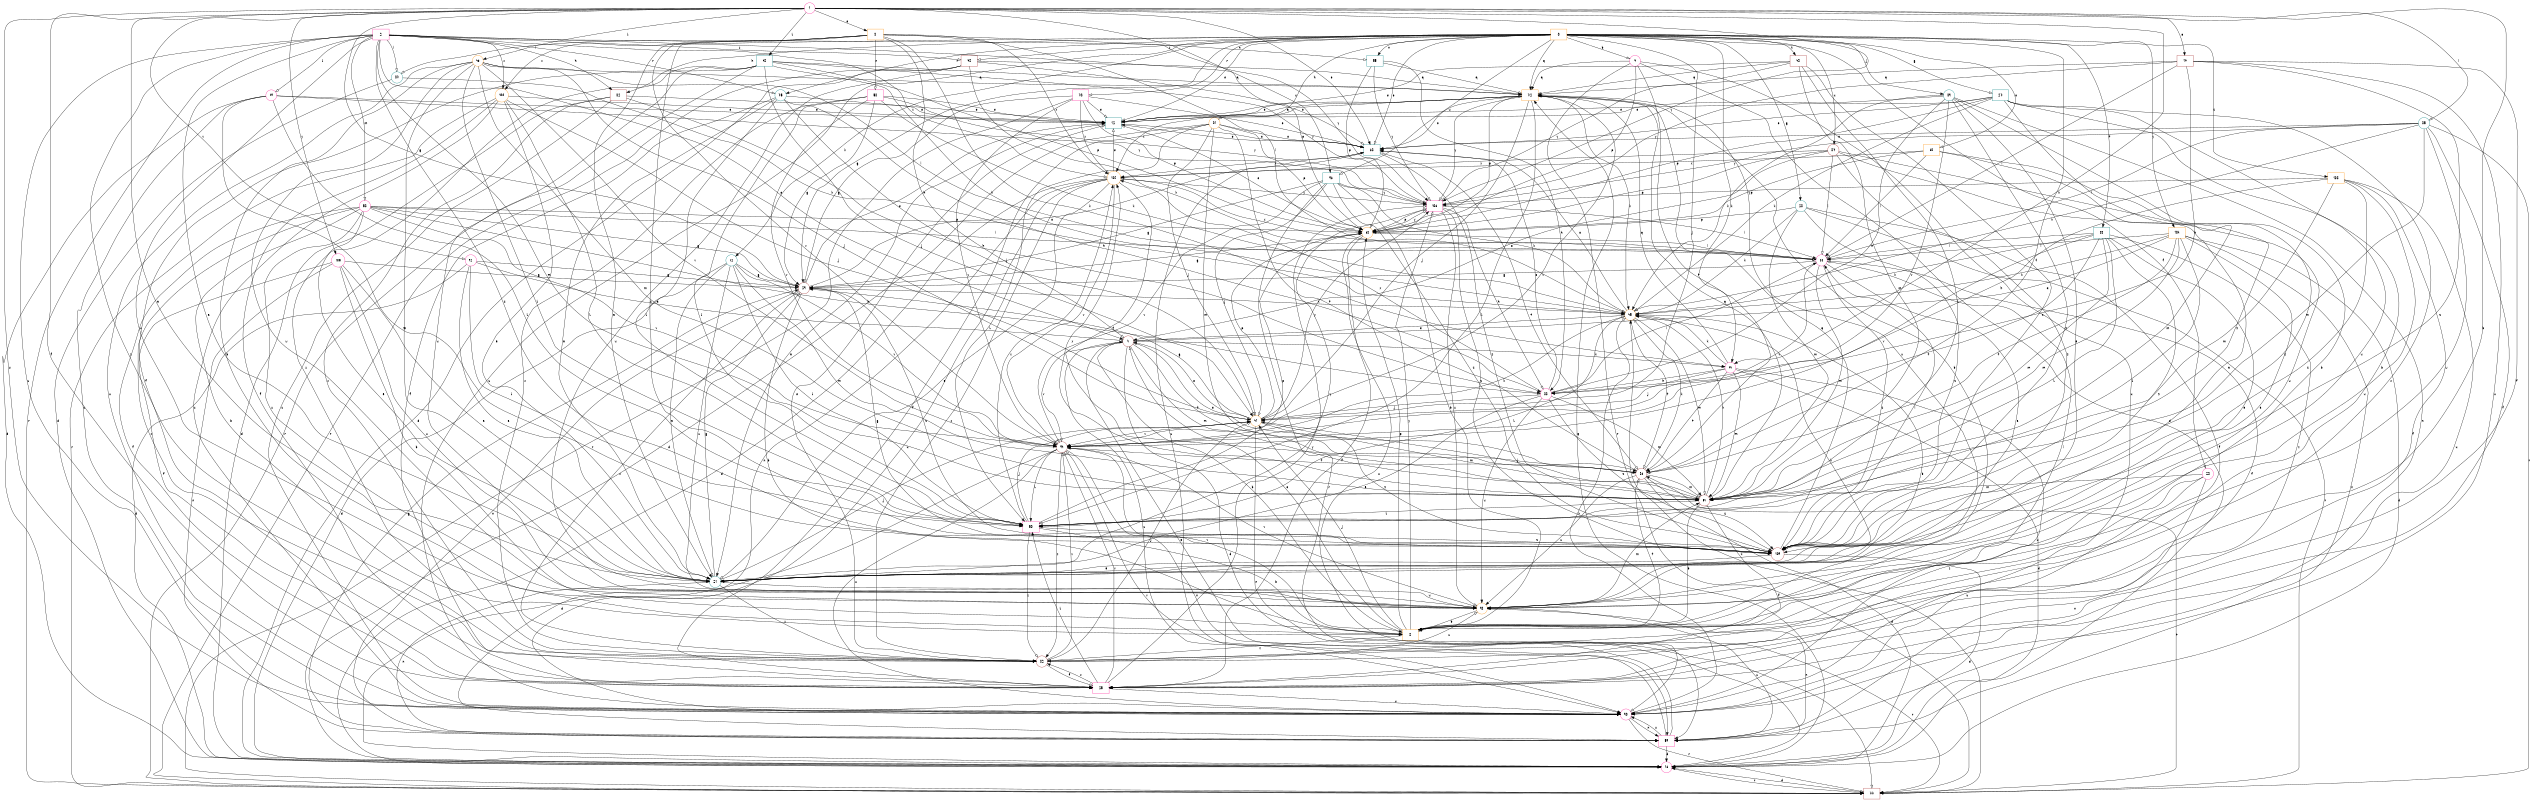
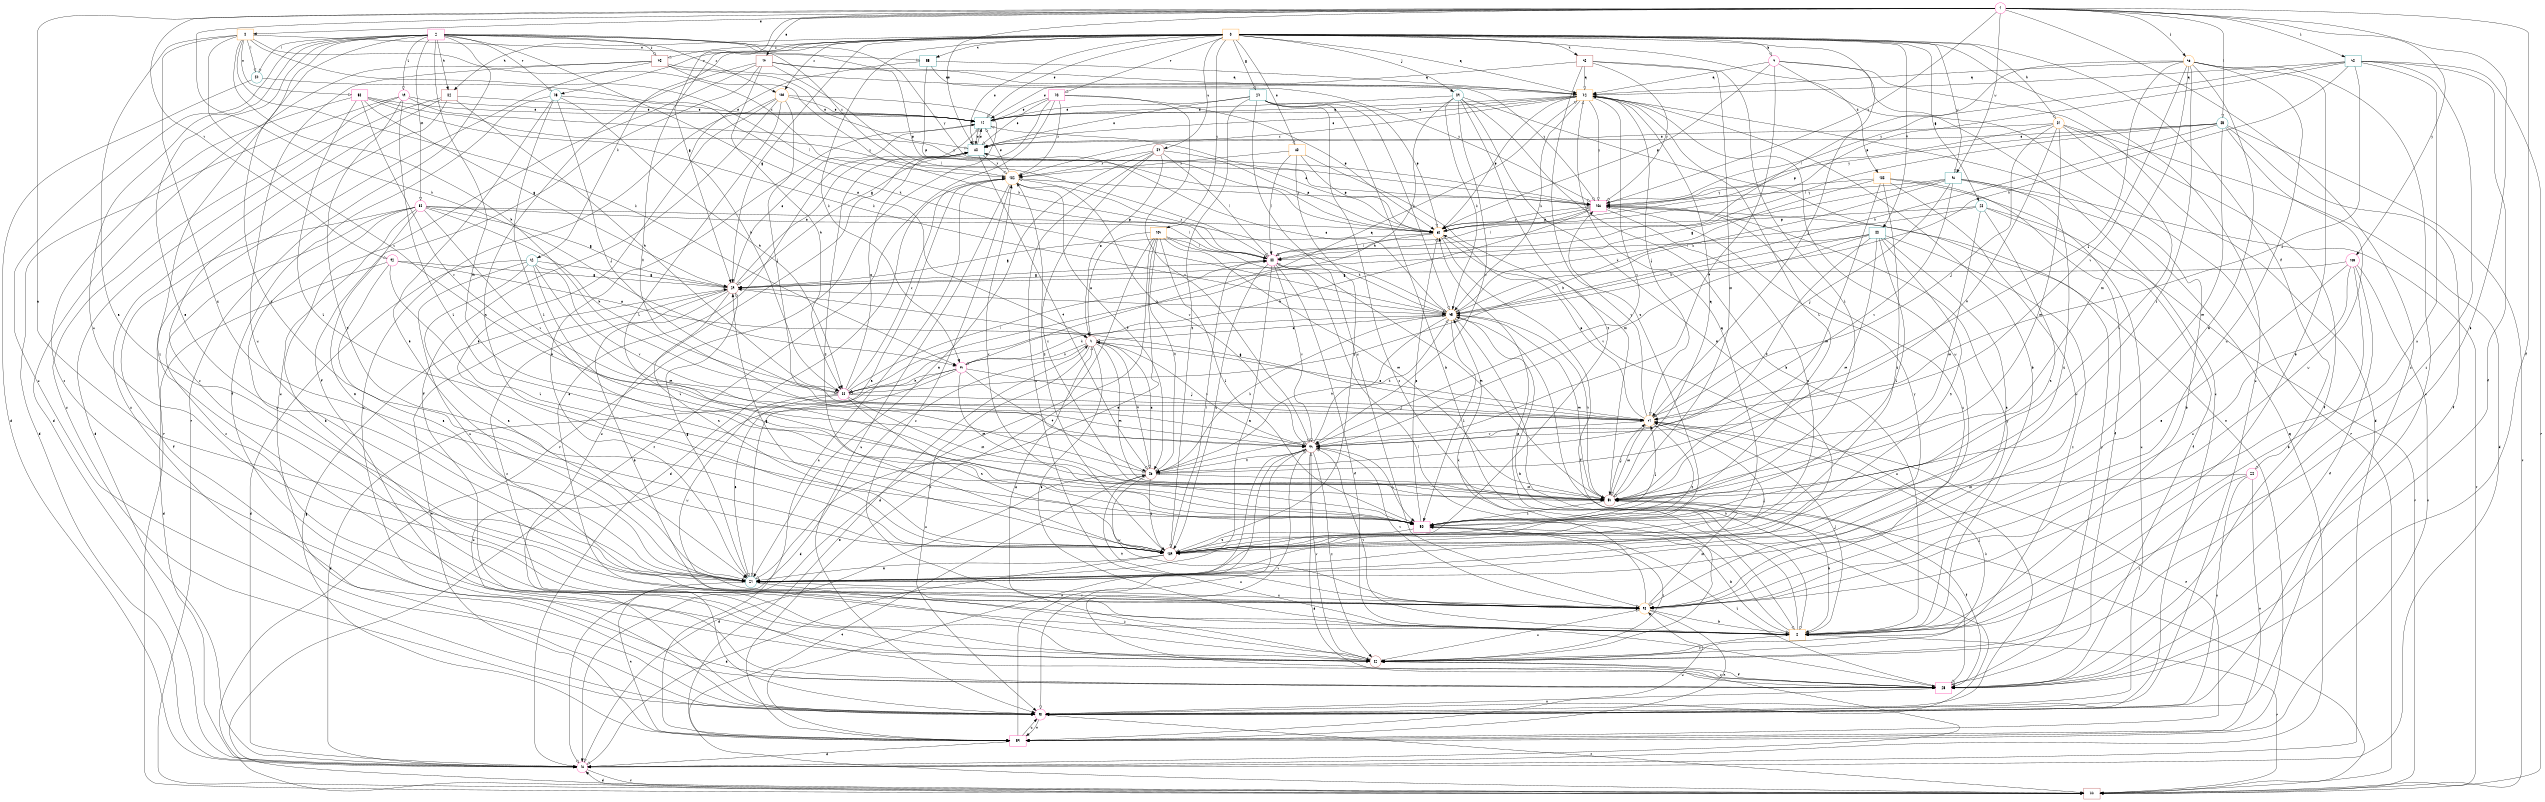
  strict digraph {
    fontname="Patrick Hand"
    node [color=deeppink fontname="Patrick Hand" shape=circle]
    edge [arrowhead=onormal fontname="Patrick Hand"]
    0 [color=darkorange shape=box]
    7
    12 [color=teal shape=box]
    23
    27 [color=teal shape=box]
    28 [color=teal]
    29 [color=brown]
    31 [color=darkorange]
    32 [color=brown shape=box]
    39 [color=teal]
    41 [color=darkorange]
    42 [color=teal]
    43 [color=brown shape=box]
    44
    55 [color=teal shape=box]
    60 [color=darkorange shape=box]
    63 [color=teal shape=box]
    72 [color=darkorange shape=box]
    73 [shape=box]
    75 [color=teal]
    78 [color=brown shape=box]
    83 [color=teal shape=box]
    86 [color=brown]
    87 [color=brown]
    90
    96 [color=teal shape=box]
    100 [color=darkorange]
    104 [color=darkorange shape=box]
    108 [color=darkorange shape=box]
    68 [color=darkorange]
    77 [color=brown shape=box]
    16
    21 [color=teal]
    54 [color=brown]
    82 [color=brown]
    59 [shape=box]
    8 [color=darkorange shape=box]
    98 [color=darkorange]
    109 [color=brown]
    45 [color=darkorange]
    25 [shape=box]
    50 [shape=box]
    33
    94 [color=brown]
    106 [shape=box]
    4 [color=brown]
    102 [color=darkorange]
    38
    1
    3 [color=darkorange shape=box]
    17 [color=brown shape=box]
    35 [color=teal]
    46 [color=darkorange]
    48 [color=teal shape=box]
    92
    105
    37 [color=teal]
    58 [shape=box]
    2 [shape=box]
    49
    53
    0 -> 7 [label=b]
    0 -> 12 [label=c]
    0 -> 23 [label=f]
    0 -> 27 [label=g]
    0 -> 28 [arrowhead=normal label=g]
    0 -> 29 [arrowhead=normal label=g]
    0 -> 31 [label=h]
    0 -> 32 [arrowhead=normal label=h]
    0 -> 39 [arrowhead=normal label=j]
    0 -> 41 [arrowhead=normal label=j]
    0 -> 42 [arrowhead=normal label=k]
    0 -> 43 [arrowhead=normal label=k]
    0 -> 44 [arrowhead=normal label=k]
    0 -> 55 [arrowhead=normal label=n]
    0 -> 60 [label=o]
    0 -> 63 [label=o]
    0 -> 72 [arrowhead=normal label=q]
    0 -> 73 [label=r]
    0 -> 75 [arrowhead=normal label=r]
    0 -> 78 [label=s]
    0 -> 83 [arrowhead=normal label=t]
    0 -> 86 [label=t]
    0 -> 87 [arrowhead=normal label=u]
    0 -> 90 [label=u]
    0 -> 96 [label=w]
    0 -> 100 [arrowhead=normal label=x]
    0 -> 104 [arrowhead=normal label=y]
    0 -> 108 [arrowhead=normal label=z]
    7 -> 72 [arrowhead=normal label=q]
    7 -> 86 [arrowhead=normal label=t]
    7 -> 90 [arrowhead=normal label=u]
    7 -> 68 [arrowhead=normal label=p]
    7 -> 77 [arrowhead=normal label=r]
    7 -> 16 [arrowhead=normal label=d]
    12 -> 63 [arrowhead=normal label=o]
    12 -> 72 [label=q]
    12 -> 21 [arrowhead=normal label=e]
    23 -> 90 [arrowhead=normal label=u]
    23 -> 54 [arrowhead=normal label=m]
    23 -> 82 [label=s]
    23 -> 59 [label=n]
    27 -> 12 [label=c]
    27 -> 63 [arrowhead=normal label=o]
    27 -> 68 [label=p]
    27 -> 82 [label=s]
    27 -> 8 [label=b]
    27 -> 98 [label=w]
    27 -> 109 [label=z]
    27 -> 45 [label=k]
    28 -> 68 [label=p]
    28 -> 77 [arrowhead=normal label=r]
    28 -> 54 [arrowhead=normal label=m]
    28 -> 109 [arrowhead=normal label=z]
    28 -> 45 [label=k]
    28 -> 25 [label=f]
    29 -> 12 [arrowhead=normal label=c]
    29 -> 63 [arrowhead=normal label=o]
    29 -> 82 [arrowhead=normal label=s]
    29 -> 59 [arrowhead=normal label=n]
    29 -> 8 [arrowhead=normal label=b]
    29 -> 109 [arrowhead=normal label=z]
    29 -> 45 [arrowhead=normal label=k]
    31 -> 41 [label=j]
    31 -> 63 [label=o]
    31 -> 86 [label=t]
    31 -> 68 [arrowhead=normal label=p]
    31 -> 16 [label=d]
    31 -> 54 [arrowhead=normal label=m]
    31 -> 25 [label=f]
    31 -> 50 [arrowhead=normal label=l]
    32 -> 12 [arrowhead=normal label=c]
    32 -> 90 [arrowhead=normal label=u]
    32 -> 16 [arrowhead=normal label=d]
    32 -> 82 [arrowhead=normal label=s]
    32 -> 33 [arrowhead=normal label=h]
    39 -> 12 [label=c]
    39 -> 21 [arrowhead=normal label=e]
    39 -> 59 [arrowhead=normal label=n]
    39 -> 8 [label=b]
    39 -> 109 [label=z]
    39 -> 45 [arrowhead=normal label=k]
    39 -> 33 [label=h]
    39 -> 94 [arrowhead=normal label=v]
    41 -> 29 [arrowhead=normal label=g]
    41 -> 68 [arrowhead=normal label=p]
    41 -> 54 [label=m]
    41 -> 59 [arrowhead=normal label=n]
    41 -> 109 [arrowhead=normal label=z]
    41 -> 94 [arrowhead=normal label=v]
    41 -> 106 [arrowhead=normal label=y]
    41 -> 4 [arrowhead=normal label=a]
    42 -> 29 [label=g]
    42 -> 16 [label=d]
    42 -> 21 [label=e]
    42 -> 54 [arrowhead=normal label=m]
    42 -> 98 [label=w]
    42 -> 50 [arrowhead=normal label=l]
    42 -> 94 [label=v]
    43 -> 12 [arrowhead=normal label=c]
    43 -> 72 [label=q]
    43 -> 54 [label=m]
    43 -> 109 [label=z]
    43 -> 50 [label=l]
    43 -> 106 [label=y]
    44 -> 41 [arrowhead=normal label=j]
    44 -> 72 [label=q]
    44 -> 86 [arrowhead=normal label=t]
    44 -> 90 [arrowhead=normal label=u]
    44 -> 16 [label=d]
    44 -> 54 [arrowhead=normal label=m]
    44 -> 45 [label=k]
    44 -> 33 [label=h]
    55 -> 72 [label=q]
    55 -> 68 [label=p]
    55 -> 33 [arrowhead=normal label=h]
    55 -> 106 [label=y]
    60 -> 68 [label=p]
    60 -> 54 [arrowhead=normal label=m]
    60 -> 109 [label=z]
    60 -> 102 [arrowhead=normal label=x]
    60 -> 38 [arrowhead=normal label=i]
    63 -> 12 [arrowhead=normal label=c]
    63 -> 86 [label=t]
    63 -> 90 [arrowhead=normal label=u]
    63 -> 109 [arrowhead=normal label=z]
    63 -> 102 [label=x]
    72 -> 12 [label=c]
    72 -> 41 [label=j]
    72 -> 63 [label=o]
    72 -> 68 [label=p]
    72 -> 8 [label=b]
    72 -> 98 [label=w]
    72 -> 45 [arrowhead=normal label=k]
    72 -> 50 [label=l]
    72 -> 94 [arrowhead=normal label=v]
    72 -> 106 [label=y]
    72 -> 102 [arrowhead=normal label=x]
    73 -> 12 [label=c]
    73 -> 29 [label=g]
    73 -> 63 [label=o]
    73 -> 68 [arrowhead=normal label=p]
    73 -> 77 [label=r]
    73 -> 94 [label=v]
    73 -> 102 [label=x]
    75 -> 12 [arrowhead=normal label=c]
    75 -> 41 [label=j]
    75 -> 21 [arrowhead=normal label=e]
    75 -> 25 [arrowhead=normal label=f]
    75 -> 50 [arrowhead=normal label=l]
    75 -> 33 [arrowhead=normal label=h]
    78 -> 63 [label=o]
    78 -> 72 [label=q]
    78 -> 77 [arrowhead=normal label=r]
    78 -> 16 [label=d]
    78 -> 98 [label=w]
    78 -> 45 [label=k]
    83 -> 86 [label=t]
    83 -> 21 [label=e]
    83 -> 54 [label=m]
    83 -> 82 [label=s]
    83 -> 109 [label=z]
    83 -> 45 [arrowhead=normal label=k]
    83 -> 50 [label=l]
    83 -> 94 [label=v]
    83 -> 38 [arrowhead=normal label=i]
    86 -> 16 [label=d]
    86 -> 54 [label=m]
    86 -> 98 [arrowhead=normal label=w]
    86 -> 109 [arrowhead=normal label=z]
    86 -> 45 [label=k]
    86 -> 4 [label=a]
    87 -> 68 [arrowhead=normal label=p]
    87 -> 21 [arrowhead=normal label=e]
    87 -> 98 [label=w]
    87 -> 109 [label=z]
    87 -> 4 [arrowhead=normal label=a]
    87 -> 102 [arrowhead=normal label=x]
    87 -> 38 [label=i]
    90 -> 77 [label=r]
    90 -> 59 [arrowhead=normal label=n]
    90 -> 45 [label=k]
    96 -> 29 [label=g]
    96 -> 41 [label=j]
    96 -> 77 [label=r]
    96 -> 8 [arrowhead=normal label=b]
    96 -> 109 [arrowhead=normal label=z]
    96 -> 45 [label=k]
    96 -> 94 [label=v]
    96 -> 106 [arrowhead=normal label=y]
    100 -> 12 [label=c]
    100 -> 41 [label=j]
    100 -> 90 [arrowhead=normal label=u]
    100 -> 77 [label=r]
    100 -> 21 [arrowhead=normal label=e]
    100 -> 25 [label=f]
    100 -> 50 [arrowhead=normal label=l]
    104 -> 86 [label=t]
    104 -> 16 [arrowhead=normal label=d]
    104 -> 21 [label=e]
    104 -> 54 [arrowhead=normal label=m]
    104 -> 59 [arrowhead=normal label=n]
    104 -> 45 [label=k]
    104 -> 50 [arrowhead=normal label=l]
    104 -> 4 [label=a]
    104 -> 38 [arrowhead=normal label=i]
    108 -> 90 [arrowhead=normal label=u]
    108 -> 54 [label=m]
    108 -> 98 [label=w]
    108 -> 109 [label=z]
    108 -> 25 [label=f]
    108 -> 33 [label=h]
    108 -> 106 [arrowhead=normal label=y]
    68 -> 12 [label=c]
    68 -> 29 [arrowhead=normal label=g]
    68 -> 90 [label=u]
    68 -> 25 [label=f]
    68 -> 106 [label=y]
    68 -> 38 [label=i]
    77 -> 86 [arrowhead=normal label=t]
    77 -> 16 [arrowhead=normal label=d]
    77 -> 45 [arrowhead=normal label=k]
    16 -> 72 [arrowhead=normal label=q]
    16 -> 77 [label=r]
    21 -> 29 [label=g]
    21 -> 41 [arrowhead=normal label=j]
    21 -> 82 [label=s]
    21 -> 59 [label=n]
    21 -> 98 [arrowhead=normal label=w]
    21 -> 106 [label=y]
    54 -> 41 [arrowhead=normal label=j]
    54 -> 72 [arrowhead=normal label=q]
    54 -> 8 [arrowhead=normal label=b]
    54 -> 45 [arrowhead=normal label=k]
    54 -> 25 [arrowhead=normal label=f]
    54 -> 50 [arrowhead=normal label=l]
    54 -> 102 [arrowhead=normal label=x]
    82 -> 12 [label=c]
    82 -> 41 [label=j]
    82 -> 98 [label=w]
    82 -> 25 [label=f]
    82 -> 94 [label=v]
    59 -> 29 [arrowhead=normal label=g]
    59 -> 90 [arrowhead=normal label=u]
    59 -> 16 [arrowhead=normal label=d]
    59 -> 98 [arrowhead=normal label=w]
    59 -> 94 [label=v]
    59 -> 4 [arrowhead=normal label=a]
    8 -> 41 [arrowhead=normal label=j]
    8 -> 86 [label=t]
    8 -> 68 [arrowhead=normal label=p]
    8 -> 77 [arrowhead=normal label=r]
    8 -> 82 [label=s]
    8 -> 94 [label=v]
    8 -> 106 [label=y]
    8 -> 4 [label=a]
    8 -> 38 [label=i]
    98 -> 54 [arrowhead=normal label=m]
    98 -> 59 [label=n]
    98 -> 8 [label=b]
    98 -> 45 [arrowhead=normal label=k]
    98 -> 94 [arrowhead=normal label=v]
    109 -> 29 [arrowhead=normal label=g]
    109 -> 72 [label=q]
    109 -> 16 [label=d]
    109 -> 21 [arrowhead=normal label=e]
    109 -> 38 [arrowhead=normal label=i]
    45 -> 63 [arrowhead=normal label=o]
    45 -> 86 [label=t]
    45 -> 54 [label=m]
    45 -> 8 [label=b]
    45 -> 50 [arrowhead=normal label=l]
    45 -> 4 [label=a]
    25 -> 90 [label=u]
    25 -> 82 [arrowhead=normal label=s]
    25 -> 50 [arrowhead=normal label=l]
    25 -> 94 [label=v]
    25 -> 106 [label=y]
    50 -> 41 [arrowhead=normal label=j]
    50 -> 68 [label=p]
    50 -> 82 [label=s]
    50 -> 8 [label=b]
    50 -> 109 [arrowhead=normal label=z]
    50 -> 102 [arrowhead=normal label=x]
    33 -> 41 [label=j]
    33 -> 63 [arrowhead=normal label=o]
    33 -> 21 [label=e]
    33 -> 54 [arrowhead=normal label=m]
    33 -> 98 [arrowhead=normal label=w]
    33 -> 109 [arrowhead=normal label=z]
    33 -> 102 [arrowhead=normal label=x]
    33 -> 38 [arrowhead=normal label=i]
    94 -> 86 [arrowhead=normal label=t]
    94 -> 90 [label=u]
    94 -> 16 [arrowhead=normal label=d]
    94 -> 82 [arrowhead=normal label=s]
    94 -> 59 [arrowhead=normal label=n]
    94 -> 45 [label=k]
    94 -> 50 [arrowhead=normal label=l]
    106 -> 68 [arrowhead=normal label=p]
    106 -> 98 [label=w]
    106 -> 109 [label=z]
    106 -> 33 [label=h]
    106 -> 38 [arrowhead=normal label=i]
    4 -> 44 [label=k]
    4 -> 86 [label=t]
    4 -> 90 [arrowhead=normal label=u]
    4 -> 16 [label=d]
    4 -> 54 [label=m]
    4 -> 8 [arrowhead=normal label=b]
    4 -> 94 [label=v]
    102 -> 12 [label=c]
    102 -> 86 [arrowhead=normal label=t]
    102 -> 90 [arrowhead=normal label=u]
    102 -> 16 [label=d]
    102 -> 21 [label=e]
    102 -> 82 [arrowhead=normal label=s]
    102 -> 59 [label=n]
    102 -> 94 [label=v]
    102 -> 106 [label=y]
    38 -> 29 [label=g]
    38 -> 21 [arrowhead=normal label=e]
    38 -> 54 [arrowhead=normal label=m]
    38 -> 109 [arrowhead=normal label=z]
    38 -> 25 [arrowhead=normal label=f]
    38 -> 94 [label=v]
    38 -> 102 [label=x]
    1 -> 29 [arrowhead=normal label=g]
    1 -> 44 [arrowhead=normal label=k]
    1 -> 63 [arrowhead=normal label=o]
    1 -> 90 [label=u]
    1 -> 96 [arrowhead=normal label=w]
    1 -> 21 [label=e]
    1 -> 8 [label=b]
    1 -> 25 [arrowhead=normal label=f]
    1 -> 106 [arrowhead=normal label=y]
    1 -> 3 [arrowhead=normal label=a]
    1 -> 17 [arrowhead=normal label=e]
    1 -> 35 [label=i]
    1 -> 46 [arrowhead=normal label=l]
    1 -> 48 [arrowhead=normal label=l]
    1 -> 92 [label=v]
    1 -> 105 [arrowhead=normal label=y]
    3 -> 44 [arrowhead=normal label=k]
    3 -> 55 [label=n]
    3 -> 21 [arrowhead=normal label=e]
    3 -> 109 [label=z]
-   3 -> 4 [label=h]
+   3 -> 33 [label=h]
    3 -> 94 [arrowhead=normal label=v]
    3 -> 102 [arrowhead=normal label=x]
    3 -> 38 [label=i]
    3 -> 37 [label=i]
    3 -> 58 [label=n]
    17 -> 72 [arrowhead=normal label=q]
    17 -> 90 [arrowhead=normal label=u]
    17 -> 109 [arrowhead=normal label=z]
    17 -> 25 [label=f]
    17 -> 33 [arrowhead=normal label=h]
    17 -> 106 [label=y]
    17 -> 38 [label=i]
    35 -> 63 [arrowhead=normal label=o]
    35 -> 77 [label=r]
    35 -> 54 [label=m]
    35 -> 98 [arrowhead=normal label=w]
    35 -> 45 [label=k]
    35 -> 25 [label=f]
    35 -> 106 [arrowhead=normal label=y]
    35 -> 38 [label=i]
    46 -> 41 [arrowhead=normal label=j]
    46 -> 72 [arrowhead=normal label=q]
    46 -> 90 [label=u]
    46 -> 21 [label=e]
    46 -> 54 [arrowhead=normal label=m]
    46 -> 8 [label=b]
    46 -> 98 [arrowhead=normal label=w]
    46 -> 50 [label=l]
    46 -> 94 [arrowhead=normal label=v]
    46 -> 38 [label=i]
    48 -> 41 [arrowhead=normal label=j]
    48 -> 72 [label=q]
    48 -> 68 [arrowhead=normal label=p]
    48 -> 77 [arrowhead=normal label=r]
    48 -> 82 [arrowhead=normal label=s]
    48 -> 98 [label=w]
    48 -> 45 [label=k]
    48 -> 25 [arrowhead=normal label=f]
    48 -> 106 [label=y]
    92 -> 29 [label=g]
    92 -> 16 [arrowhead=normal label=d]
    92 -> 21 [arrowhead=normal label=e]
    92 -> 50 [arrowhead=normal label=l]
    92 -> 4 [label=a]
    105 -> 29 [arrowhead=normal label=g]
    105 -> 21 [label=e]
    105 -> 59 [arrowhead=normal label=n]
    105 -> 8 [label=b]
    105 -> 98 [arrowhead=normal label=w]
    105 -> 25 [arrowhead=normal label=f]
    37 -> 16 [arrowhead=normal label=d]
    37 -> 45 [label=k]
    58 -> 12 [arrowhead=normal label=c]
    58 -> 29 [arrowhead=normal label=g]
    58 -> 82 [arrowhead=normal label=s]
    58 -> 45 [arrowhead=normal label=k]
    58 -> 50 [label=l]
    58 -> 94 [arrowhead=normal label=v]
    58 -> 106 [label=y]
    2 -> 32 [arrowhead=normal label=h]
    2 -> 75 [label=r]
    2 -> 78 [label=s]
    2 -> 90 [arrowhead=normal label=u]
    2 -> 100 [arrowhead=normal label=x]
    2 -> 68 [arrowhead=normal label=p]
    2 -> 77 [label=r]
    2 -> 21 [label=e]
    2 -> 54 [arrowhead=normal label=m]
    2 -> 82 [arrowhead=normal label=s]
    2 -> 98 [label=w]
    2 -> 109 [arrowhead=normal label=z]
    2 -> 106 [arrowhead=normal label=y]
    2 -> 4 [arrowhead=normal label=a]
    2 -> 102 [label=x]
    2 -> 37 [label=i]
    2 -> 49 [label=l]
    2 -> 53 [label=m]
    49 -> 12 [label=c]
    49 -> 90 [label=u]
    49 -> 16 [arrowhead=normal label=d]
    49 -> 109 [arrowhead=normal label=z]
    49 -> 50 [label=l]
    49 -> 106 [arrowhead=normal label=y]
    53 -> 29 [label=g]
    53 -> 68 [arrowhead=normal label=p]
    53 -> 21 [label=e]
    53 -> 82 [label=s]
    53 -> 8 [label=b]
    53 -> 98 [label=w]
    53 -> 25 [arrowhead=normal label=f]
    53 -> 33 [label=h]
    53 -> 94 [arrowhead=normal label=v]
    53 -> 38 [label=i]
  }
